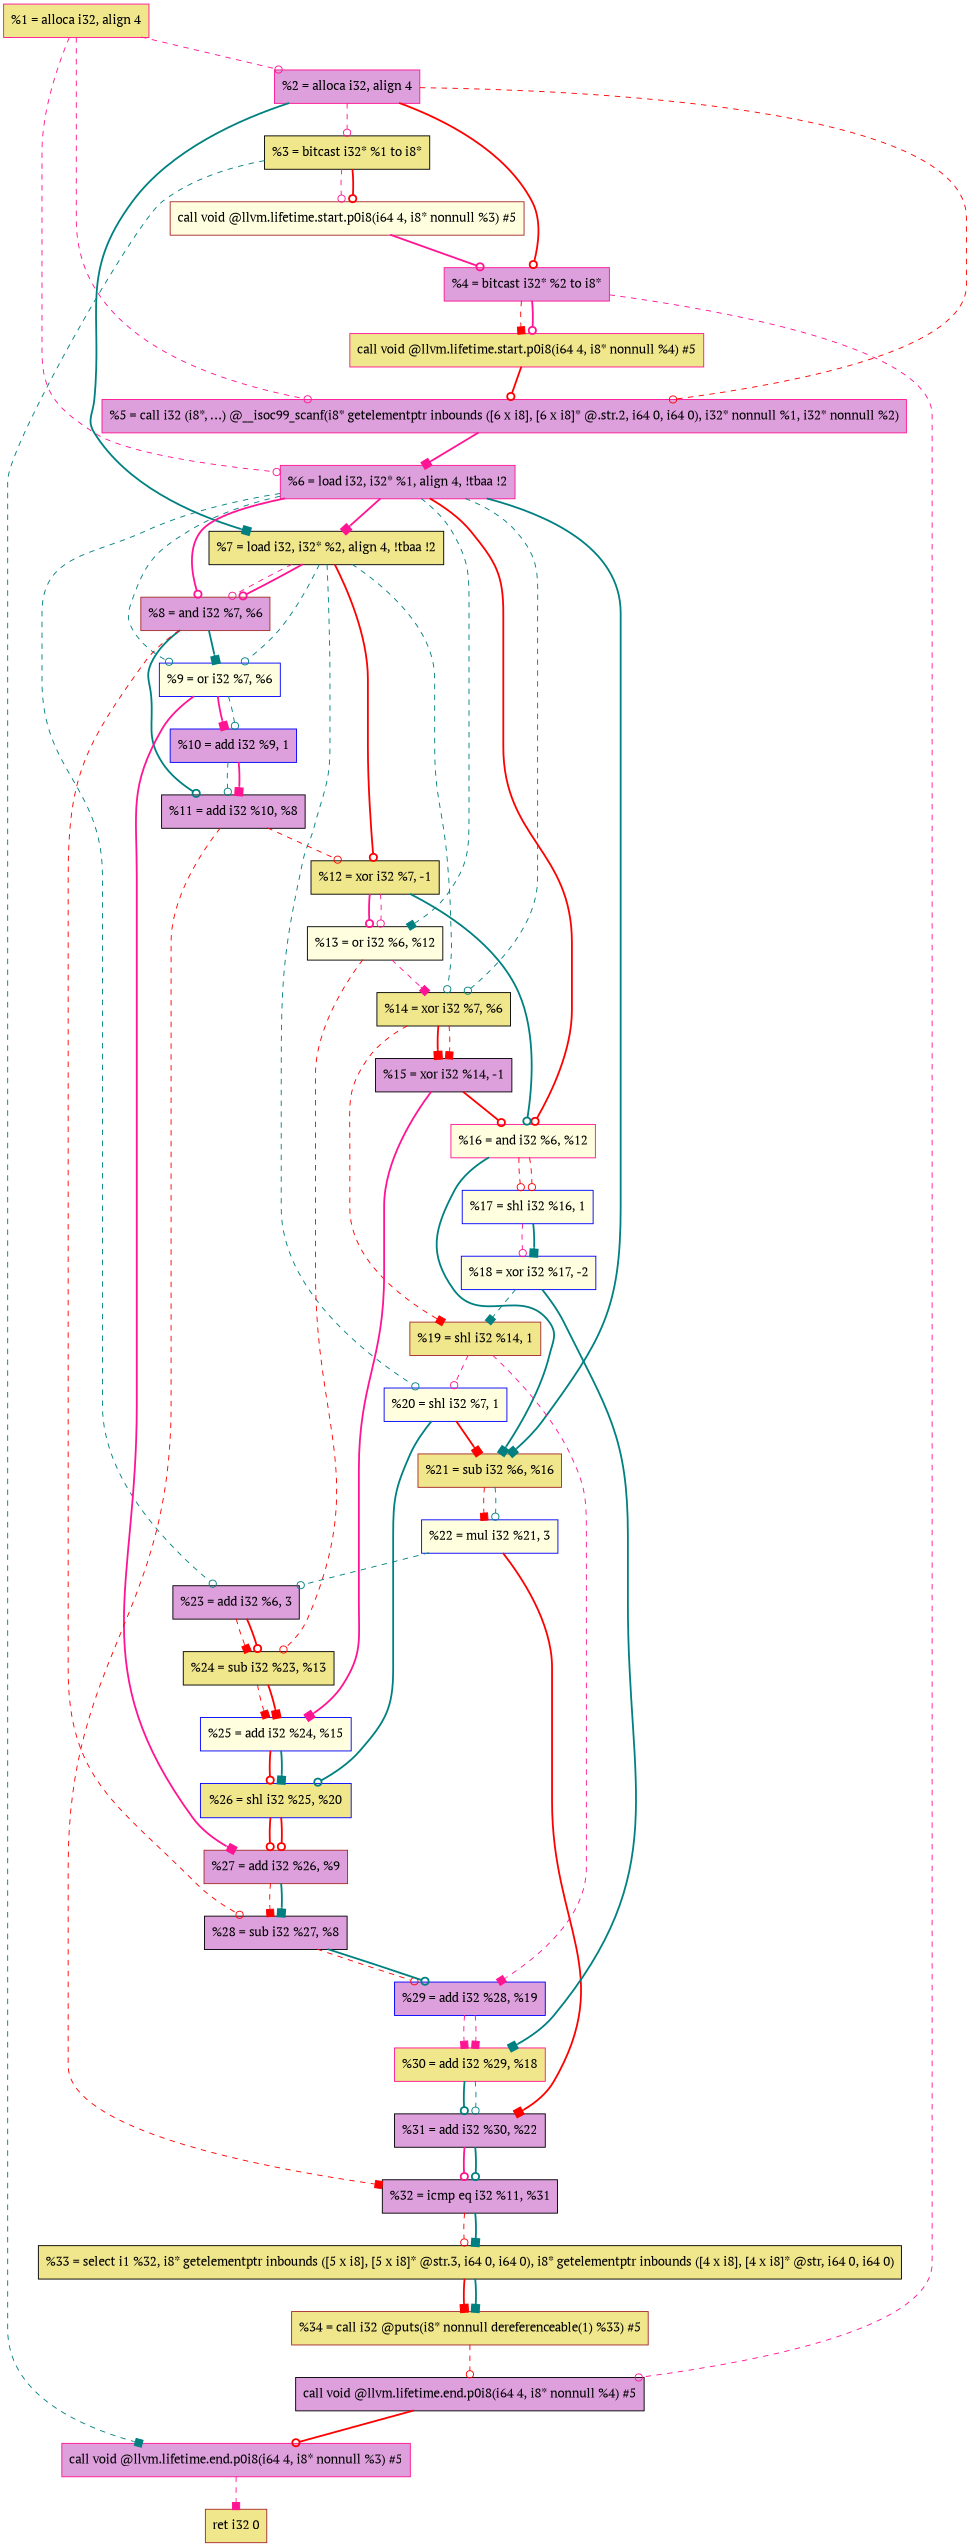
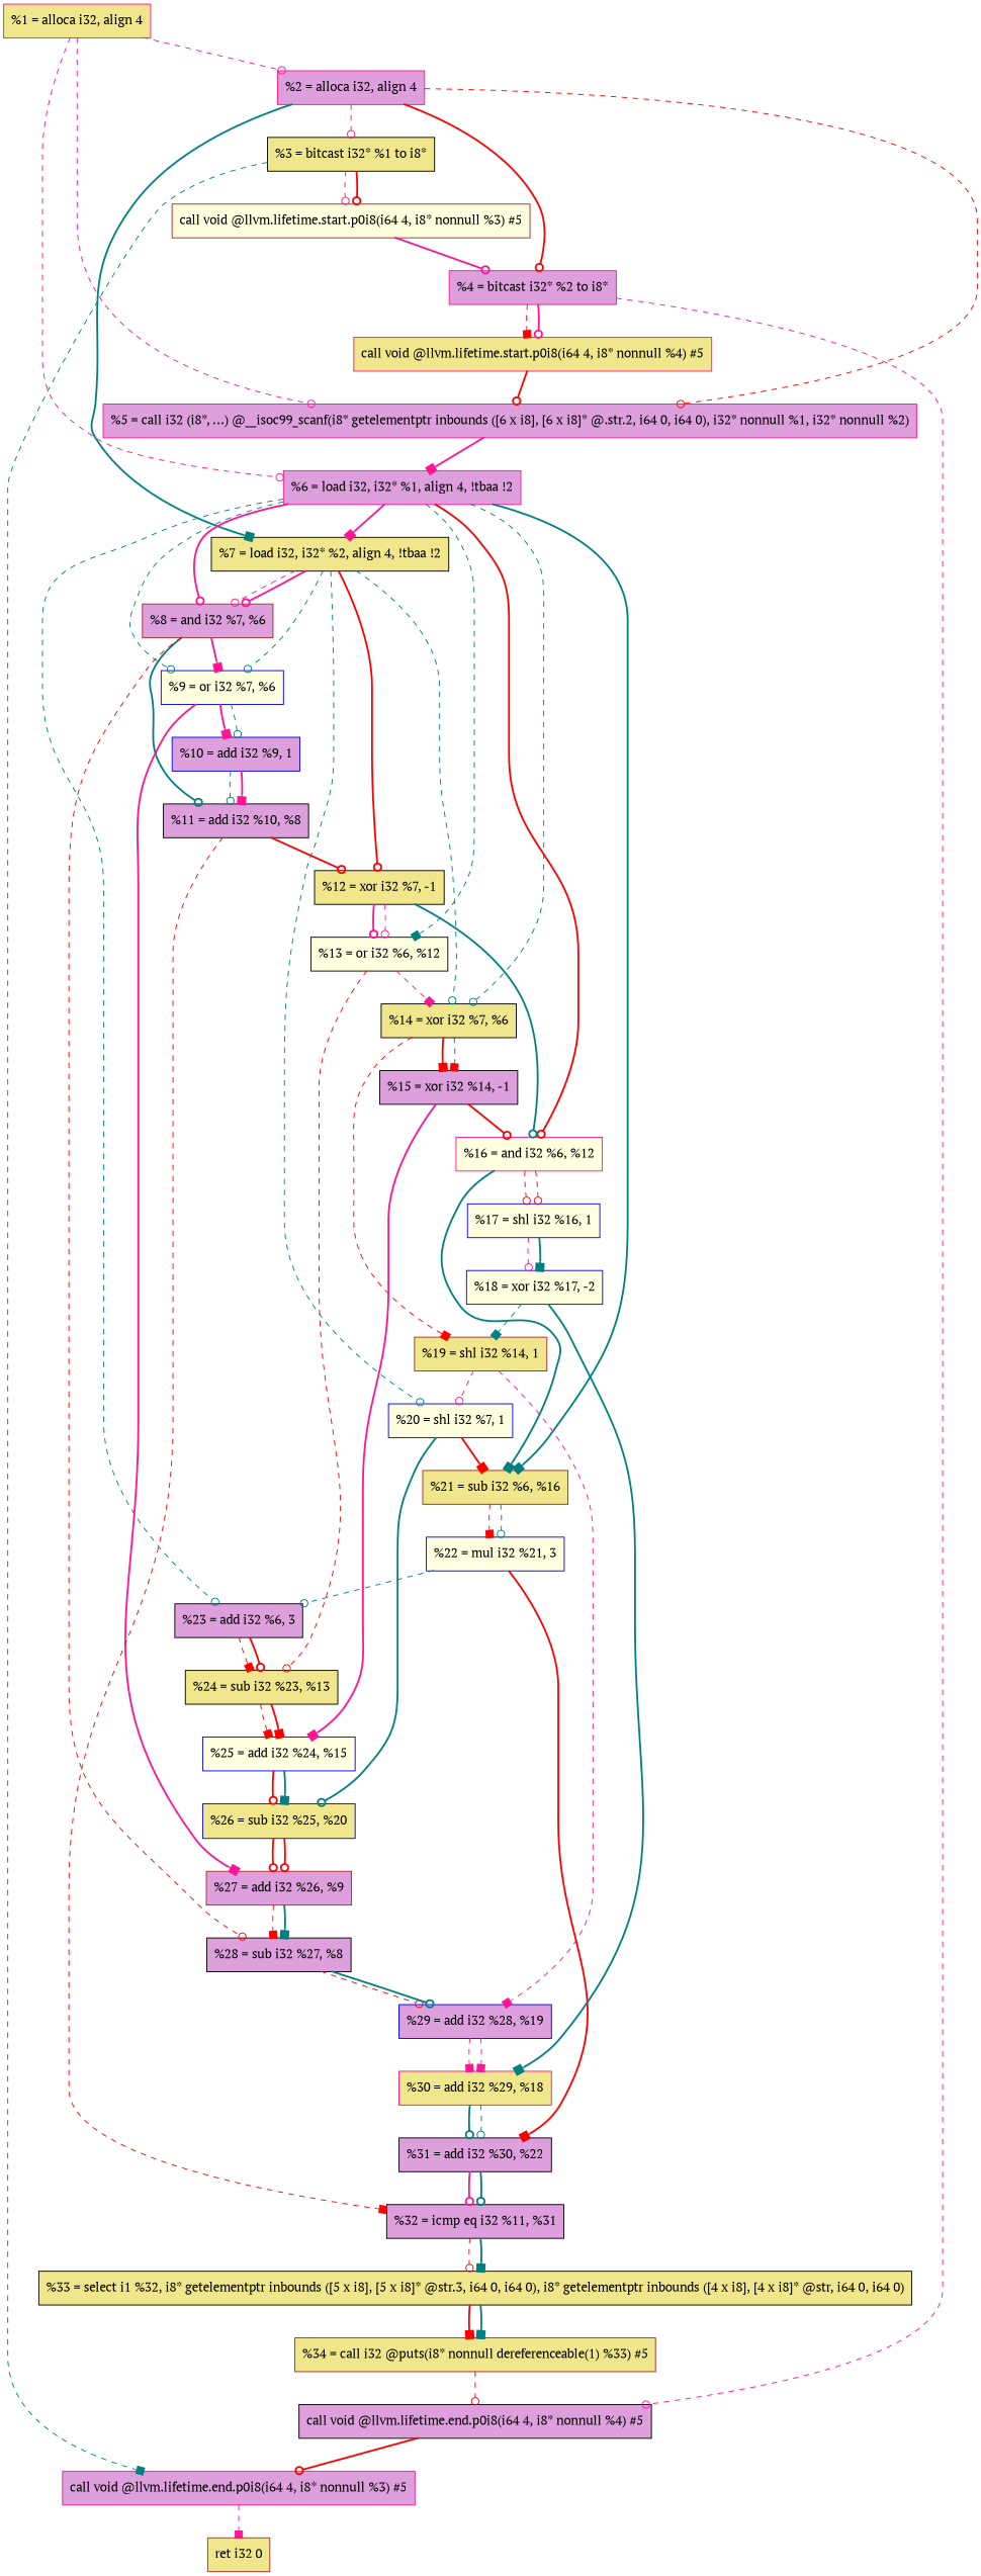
  digraph {
    fontname="PT Serif"
    node [color=black fillcolor=plum fontname="PT Serif" shape=record style=filled]
    edge [arrowhead=odot color=red fontname="PT Serif" style=dashed]
    n1 [color=deeppink fillcolor=khaki label="  %1 = alloca i32, align 4"]
    n2 [color=deeppink label="  %2 = alloca i32, align 4"]
    n3 [color=deeppink label="  %5 = call i32 (i8*, ...) @__isoc99_scanf(i8* getelementptr inbounds ([6 x i8], [6 x i8]* @.str.2, i64 0, i64 0), i32* nonnull %1, i32* nonnull %2)"]
    n4 [color=deeppink label="  %6 = load i32, i32* %1, align 4, !tbaa !2"]
    n5 [fillcolor=khaki label="  %3 = bitcast i32* %1 to i8*"]
    n6 [color=deeppink label="  %4 = bitcast i32* %2 to i8*"]
    n7 [fillcolor=khaki label="  %7 = load i32, i32* %2, align 4, !tbaa !2"]
    n8 [color=brown fillcolor=lightyellow label="  call void @llvm.lifetime.start.p0i8(i64 4, i8* nonnull %3) #5"]
    n9 [color=deeppink label="  call void @llvm.lifetime.end.p0i8(i64 4, i8* nonnull %3) #5"]
    n10 [color=brown label="  %8 = and i32 %7, %6"]
    n11 [color=blue fillcolor=lightyellow label="  %9 = or i32 %7, %6"]
    n12 [fillcolor=lightyellow label="  %13 = or i32 %6, %12"]
    n13 [fillcolor=khaki label="  %14 = xor i32 %7, %6"]
    n14 [color=deeppink fillcolor=lightyellow label="  %16 = and i32 %6, %12"]
    n15 [color=brown fillcolor=khaki label="  %21 = sub i32 %6, %16"]
    n16 [label="  %23 = add i32 %6, 3"]
    n17 [color=deeppink fillcolor=khaki label="  call void @llvm.lifetime.start.p0i8(i64 4, i8* nonnull %4) #5"]
    n18 [label="  call void @llvm.lifetime.end.p0i8(i64 4, i8* nonnull %4) #5"]
    n19 [fillcolor=khaki label="  %12 = xor i32 %7, -1"]
    n20 [color=blue fillcolor=lightyellow label="  %20 = shl i32 %7, 1"]
    n21 [color=brown fillcolor=khaki label="  ret i32 0"]
    n22 [label="  %11 = add i32 %10, %8"]
    n23 [label="  %28 = sub i32 %27, %8"]
    n24 [color=blue label="  %10 = add i32 %9, 1"]
    n25 [color=brown label="  %27 = add i32 %26, %9"]
    n26 [fillcolor=khaki label="  %24 = sub i32 %23, %13"]
    n27 [label="  %15 = xor i32 %14, -1"]
    n28 [color=brown fillcolor=khaki label="  %19 = shl i32 %14, 1"]
    n29 [color=blue fillcolor=lightyellow label="  %17 = shl i32 %16, 1"]
    n30 [color=blue fillcolor=lightyellow label="  %22 = mul i32 %21, 3"]
-   n31 [color=blue fillcolor=khaki label="%26 = shl i32 %25, %20"]
+   n31 [color=blue fillcolor=khaki label="  %26 = sub i32 %25, %20"]
    n32 [label="  %32 = icmp eq i32 %11, %31"]
    n33 [color=blue label="  %29 = add i32 %28, %19"]
    n34 [fillcolor=khaki label="  %33 = select i1 %32, i8* getelementptr inbounds ([5 x i8], [5 x i8]* @str.3, i64 0, i64 0), i8* getelementptr inbounds ([4 x i8], [4 x i8]* @str, i64 0, i64 0)"]
    n35 [color=blue fillcolor=lightyellow label="  %25 = add i32 %24, %15"]
    n36 [color=blue fillcolor=lightyellow label="  %18 = xor i32 %17, -2"]
    n37 [color=deeppink fillcolor=khaki label="  %30 = add i32 %29, %18"]
    n38 [label="  %31 = add i32 %30, %22"]
    n39 [color=brown fillcolor=khaki label="  %34 = call i32 @puts(i8* nonnull dereferenceable(1) %33) #5"]
    n1 -> n2 [color=deeppink]
    n1 -> n3 [color=deeppink]
    n1 -> n4 [color=deeppink]
    n2 -> n3
    n2 -> n5 [color=deeppink]
    n2 -> n6 [style=bold]
    n2 -> n7 [arrowhead=box color=teal style=bold]
    n3 -> n4 [arrowhead=box color=deeppink style=bold]
    n4 -> n7 [arrowhead=box color=deeppink style=bold]
    n4 -> n10 [color=deeppink style=bold]
    n4 -> n11 [color=teal]
    n4 -> n12 [arrowhead=box color=teal]
    n4 -> n13 [color=teal]
    n4 -> n14 [style=bold]
    n4 -> n15 [arrowhead=box color=teal style=bold]
    n4 -> n16 [color=teal]
    n5 -> n8 [color=deeppink]
    n5 -> n8 [style=bold]
    n5 -> n9 [arrowhead=box color=teal]
    n6 -> n17 [arrowhead=box]
    n6 -> n17 [color=deeppink style=bold]
    n6 -> n18 [color=deeppink]
    n7 -> n10 [color=deeppink]
    n7 -> n10 [color=deeppink style=bold]
    n7 -> n11 [color=teal]
    n7 -> n13 [color=teal]
    n7 -> n19 [style=bold]
    n7 -> n20 [color=teal]
    n8 -> n6 [color=deeppink style=bold]
    n9 -> n21 [arrowhead=box color=deeppink]
-   n10 -> n11 [arrowhead=box color=teal style=bold]
+   n10 -> n11 [arrowhead=box color=deeppink style=bold]
    n10 -> n22 [color=teal style=bold]
    n10 -> n23
    n11 -> n24 [arrowhead=box color=deeppink style=bold]
    n11 -> n24 [color=teal]
    n11 -> n25 [arrowhead=box color=deeppink style=bold]
    n12 -> n13 [arrowhead=box color=deeppink]
    n12 -> n26
    n13 -> n27 [arrowhead=box style=bold]
    n13 -> n27 [arrowhead=box]
    n13 -> n28 [arrowhead=box]
    n14 -> n15 [arrowhead=box color=teal style=bold]
    n14 -> n29
    n14 -> n29
    n15 -> n30 [arrowhead=box]
    n15 -> n30 [color=teal]
    n16 -> n26 [arrowhead=box]
    n16 -> n26 [style=bold]
    n17 -> n3 [style=bold]
    n18 -> n9 [style=bold]
    n19 -> n12 [color=deeppink style=bold]
    n19 -> n12 [color=deeppink]
    n19 -> n14 [color=teal style=bold]
    n20 -> n15 [arrowhead=box style=bold]
    n20 -> n31 [color=teal style=bold]
-   n22 -> n19
+   n22 -> n19 [style=bold]
    n22 -> n32 [arrowhead=box]
    n23 -> n33
    n23 -> n33 [color=teal style=bold]
    n24 -> n22 [color=teal]
    n24 -> n22 [arrowhead=box color=deeppink style=bold]
    n25 -> n23 [arrowhead=box]
    n25 -> n23 [arrowhead=box color=teal style=bold]
    n26 -> n35 [arrowhead=box]
    n26 -> n35 [arrowhead=box style=bold]
    n27 -> n14 [style=bold]
    n27 -> n35 [arrowhead=box color=deeppink style=bold]
    n28 -> n20 [color=deeppink]
    n28 -> n33 [arrowhead=box color=deeppink]
    n29 -> n36 [color=deeppink]
    n29 -> n36 [arrowhead=box color=teal style=bold]
    n30 -> n16 [color=teal]
    n30 -> n38 [arrowhead=box style=bold]
    n31 -> n25 [style=bold]
    n31 -> n25 [style=bold]
    n32 -> n34
    n32 -> n34 [arrowhead=box color=teal style=bold]
    n33 -> n37 [arrowhead=box color=deeppink]
    n33 -> n37 [arrowhead=box color=deeppink]
    n34 -> n39 [arrowhead=box style=bold]
    n34 -> n39 [arrowhead=box color=teal style=bold]
    n35 -> n31 [style=bold]
    n35 -> n31 [arrowhead=box color=teal style=bold]
    n36 -> n28 [arrowhead=box color=teal]
    n36 -> n37 [arrowhead=box color=teal style=bold]
    n37 -> n38 [color=teal style=bold]
    n37 -> n38 [color=teal]
    n38 -> n32 [color=deeppink style=bold]
    n38 -> n32 [color=teal style=bold]
    n39 -> n18
  }
